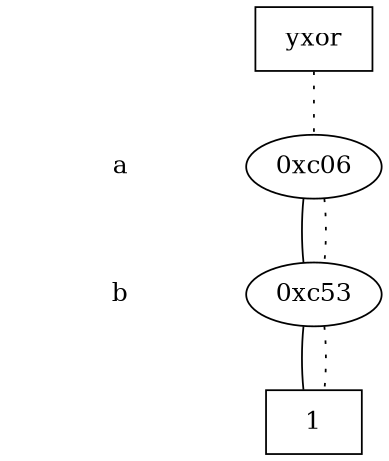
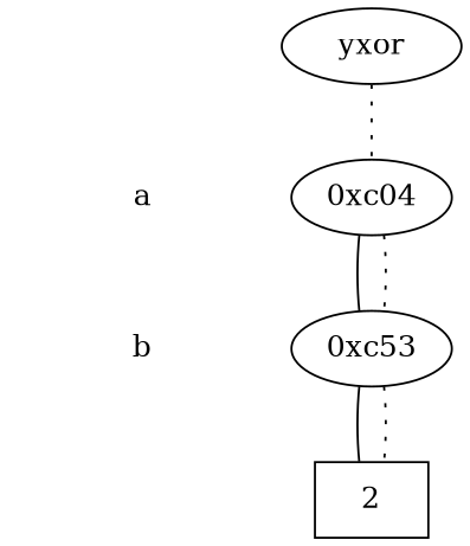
  digraph {
    node [shape=plaintext]
    edge [dir=none style=dotted]
    "CONST NODES" [style=invis]
    " a "
    " b "
-   "  yxor  " [shape=box]
-   "0xc06" [shape=""]
+   "  yxor  " [shape=ellipse]
+   "0xc06" [label="0xc04" shape=""]
    n6 [label="0xc53" shape=""]
-   n7 [label=1 shape=box]
+   n7 [label=2 shape=box]
    subgraph sub_1 {
      "CONST NODES"
      " a "
      " b "
    }
    subgraph sub_2 {
      rank=same
      "  yxor  "
    }
    subgraph sub_3 {
      rank=same
      " a "
      "0xc06"
    }
    subgraph sub_4 {
      rank=same
      " b "
      n6
    }
    subgraph sub_5 {
      rank=same
      "CONST NODES"
      subgraph sub_6 {
        rank=same
        n7
      }
    }
    " a " -> " b " [style=invis]
    " b " -> "CONST NODES" [style=invis]
    "  yxor  " -> "0xc06"
    "0xc06" -> n6 [style=""]
    "0xc06" -> n6
    n6 -> n7 [style=""]
    n6 -> n7
  }
